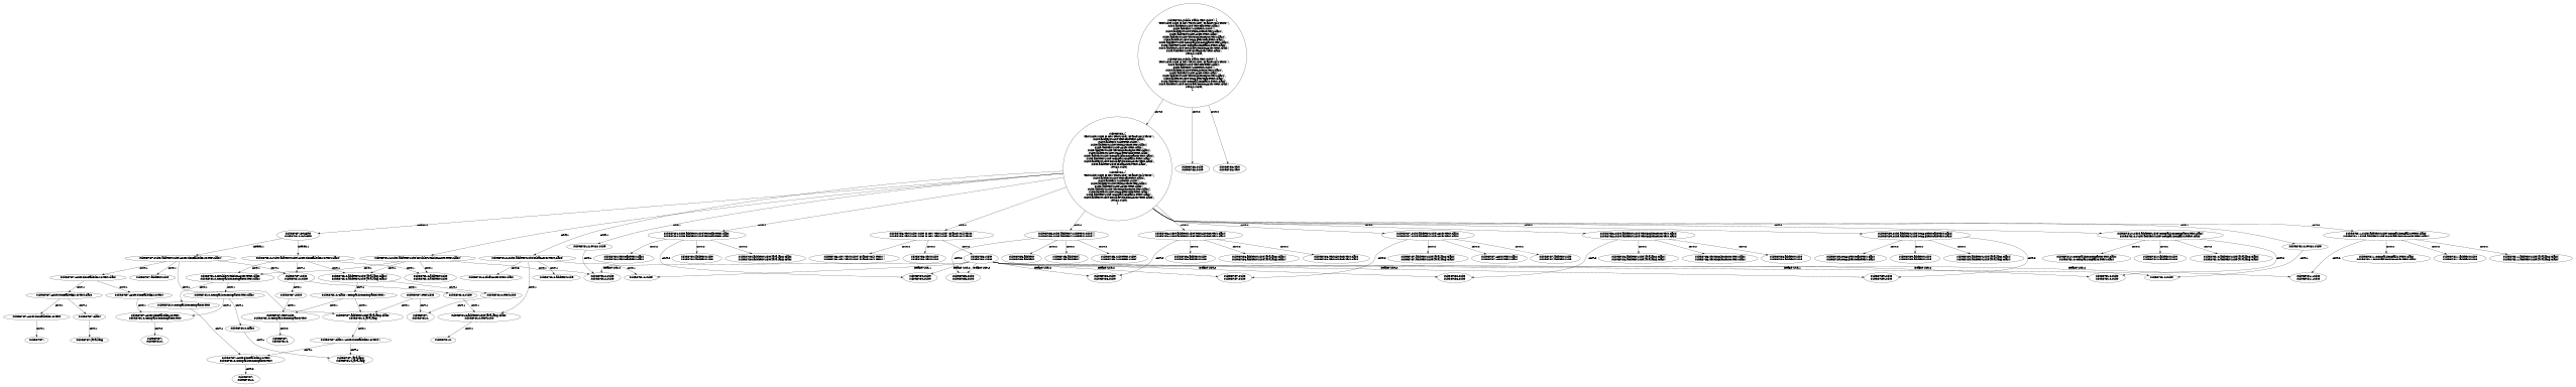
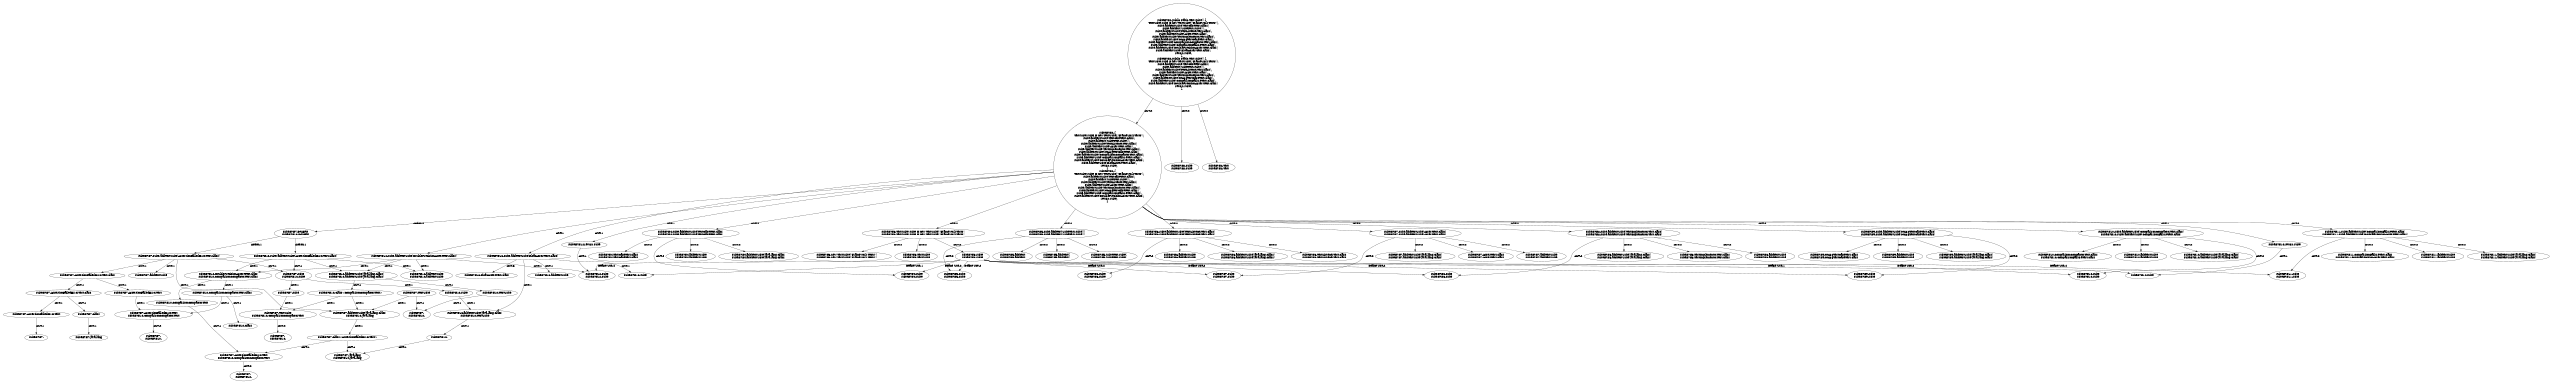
  digraph {
    node [shape=ellipse]
    n1 [label="suite#?#7:INSERT\nsuite#?#10:INSERT"]
    n2 [label="suite#?#7:suite.addTestSuite(AssertionFailedErrorTest.class)"]
    n3 [label="suite#?#10:suite.addTestSuite(AssertionFailedErrorTest.class)"]
    n4 [label="suite#?#7:addTestSuite"]
    n5 [label="suite#?#7:suite\nsuite#?#10:suite"]
    n6 [label="suite#?#7:addTestSuite(java.lang.Class)\nsuite#?#10:java.lang"]
    n7 [label="suite#?#7:AssertionFailedErrorTest.class"]
    n8 [label="suite#?#12:addTestSuite\nsuite#?#10:addTestSuite"]
    n9 [label="suite#?#12:addTestSuite(java.lang.Class)\nsuite#?#10:addTestSuite(java.lang.Class)"]
    n10 [label="suite#?#12:DoublePrecisionAssertTest.class\nsuite#?#10:ComparisonCompactorTest.class"]
    n11 [label="suite#?#2:\{\n    TestSuite suite = new TestSuite(\"Framework Tests\");\n    suite.addTestSuite(TestCaseTest.class);\n    suite.addTest(SuiteTest.suite());\n    suite.addTestSuite(TestListenerTest.class);\n    suite.addTestSuite(AssertTest.class);\n    suite.addTestSuite(TestImplementorTest.class);\n    suite.addTestSuite(NoArgTestCaseTest.class);\n    suite.addTestSuite(ComparisonCompactorTest.class);\n    suite.addTestSuite(ComparisonFailureTest.class);\n    suite.addTestSuite(DoublePrecisionAssertTest.class);\n    suite.addTestSuite(FloatAssertTest.class);\n    return suite;\n\}\nsuite#?#2:\{\n    TestSuite suite = new TestSuite(\"Framework Tests\");\n    suite.addTestSuite(TestCaseTest.class);\n    suite.addTest(SuiteTest.suite());\n    suite.addTestSuite(TestListenerTest.class);\n    suite.addTestSuite(AssertTest.class);\n    suite.addTestSuite(TestImplementorTest.class);\n    suite.addTestSuite(NoArgTestCaseTest.class);\n    suite.addTestSuite(ComparisonFailureTest.class);\n    suite.addTestSuite(DoublePrecisionAssertTest.class);\n    return suite;\n\}"]
    n12 [label="suite#?#3:TestSuite suite = new TestSuite(\"Framework Tests\")\nsuite#?#3:TestSuite suite = new TestSuite(\"Framework Tests\")"]
    n13 [label="suite#?#4:suite.addTestSuite(TestCaseTest.class)\nsuite#?#4:suite.addTestSuite(TestCaseTest.class)"]
    n14 [label="suite#?#5:suite.addTest(SuiteTest.suite())\nsuite#?#5:suite.addTest(SuiteTest.suite())"]
    n15 [label="suite#?#6:suite.addTestSuite(TestListenerTest.class)\nsuite#?#6:suite.addTestSuite(TestListenerTest.class)"]
    n16 [label="suite#?#7:suite.addTestSuite(AssertTest.class)\nsuite#?#7:suite.addTestSuite(AssertTest.class)"]
    n17 [label="suite#?#8:suite.addTestSuite(TestImplementorTest.class)\nsuite#?#8:suite.addTestSuite(TestImplementorTest.class)"]
    n18 [label="suite#?#9:suite.addTestSuite(NoArgTestCaseTest.class)\nsuite#?#9:suite.addTestSuite(NoArgTestCaseTest.class)"]
    n19 [label="suite#?#10:suite.addTestSuite(ComparisonCompactorTest.class)\nsuite#?#10:suite.addTestSuite(ComparisonFailureTest.class)"]
    n20 [label="suite#?#11:suite.addTestSuite(ComparisonFailureTest.class)\nsuite#?#11:suite.addTestSuite(DoublePrecisionAssertTest.class)"]
    n21 [label="suite#?#12:suite.addTestSuite(DoublePrecisionAssertTest.class)"]
    n22 [label="suite#?#13:suite.addTestSuite(FloatAssertTest.class)"]
    n23 [label="suite#?#14:return suite"]
    n24 [label="suite#?#12:return suite"]
    n25 [label="suite#?#3:suite\nsuite#?#3:suite"]
    n26 [label="suite#?#3:TestSuite\nsuite#?#3:TestSuite"]
    n27 [label="suite#?#3:new TestSuite(\"Framework Tests\")\nsuite#?#3:new TestSuite(\"Framework Tests\")"]
    n28 [label="suite#?#4:suite\nsuite#?#4:suite"]
    n29 [label="suite#?#4:addTestSuite\nsuite#?#4:addTestSuite"]
    n30 [label="suite#?#4:addTestSuite(java.lang.Class)\nsuite#?#4:addTestSuite(java.lang.Class)"]
    n31 [label="suite#?#4:TestCaseTest.class\nsuite#?#4:TestCaseTest.class"]
    n32 [label="suite#?#5:suite\nsuite#?#5:suite"]
    n33 [label="suite#?#5:addTest\nsuite#?#5:addTest"]
    n34 [label="suite#?#5:addTest()\nsuite#?#5:addTest()"]
    n35 [label="suite#?#5:SuiteTest.suite()\nsuite#?#5:SuiteTest.suite()"]
    n36 [label="suite#?#6:suite\nsuite#?#6:suite"]
    n37 [label="suite#?#6:addTestSuite\nsuite#?#6:addTestSuite"]
    n38 [label="suite#?#6:addTestSuite(java.lang.Class)\nsuite#?#6:addTestSuite(java.lang.Class)"]
    n39 [label="suite#?#6:TestListenerTest.class\nsuite#?#6:TestListenerTest.class"]
    n40 [label="suite#?#7:suite\nsuite#?#7:suite"]
    n41 [label="suite#?#7:addTestSuite\nsuite#?#7:addTestSuite"]
    n42 [label="suite#?#7:addTestSuite(java.lang.Class)\nsuite#?#7:addTestSuite(java.lang.Class)"]
    n43 [label="suite#?#7:AssertTest.class\nsuite#?#7:AssertTest.class"]
    n44 [label="suite#?#8:suite\nsuite#?#8:suite"]
    n45 [label="suite#?#8:addTestSuite\nsuite#?#8:addTestSuite"]
    n46 [label="suite#?#8:addTestSuite(java.lang.Class)\nsuite#?#8:addTestSuite(java.lang.Class)"]
    n47 [label="suite#?#8:TestImplementorTest.class\nsuite#?#8:TestImplementorTest.class"]
    n48 [label="suite#?#9:suite\nsuite#?#9:suite"]
    n49 [label="suite#?#9:addTestSuite\nsuite#?#9:addTestSuite"]
    n50 [label="suite#?#9:addTestSuite(java.lang.Class)\nsuite#?#9:addTestSuite(java.lang.Class)"]
    n51 [label="suite#?#9:NoArgTestCaseTest.class\nsuite#?#9:NoArgTestCaseTest.class"]
    n52 [label="suite#?#10:suite\nsuite#?#10:suite"]
    n53 [label="suite#?#10:addTestSuite\nsuite#?#10:addTestSuite"]
    n54 [label="suite#?#10:addTestSuite(java.lang.Class)\nsuite#?#10:addTestSuite(java.lang.Class)"]
    n55 [label="suite#?#10:ComparisonCompactorTest.class\nsuite#?#10:ComparisonFailureTest.class"]
    n56 [label="suite#?#11:suite\nsuite#?#11:suite"]
    n57 [label="suite#?#11:addTestSuite\nsuite#?#11:addTestSuite"]
    n58 [label="suite#?#11:addTestSuite(java.lang.Class)\nsuite#?#11:addTestSuite(java.lang.Class)"]
    n59 [label="suite#?#11:ComparisonFailureTest.class\nsuite#?#11:DoublePrecisionAssertTest.class"]
    n60 [label="suite#?#12:suite\nsuite#?#12:suite"]
    n61 [label="suite#?#13:suite"]
    n62 [label="suite#?#13:addTestSuite"]
    n63 [label="suite#?#13:addTestSuite(java.lang.Class)\nsuite#?#10:TestSuite"]
    n64 [label="suite#?#13:FloatAssertTest.class"]
    n65 [label="suite#?#14:suite"]
    n66 [label="suite#?#2:public static Test suite() \{\n    TestSuite suite = new TestSuite(\"Framework Tests\");\n    suite.addTestSuite(TestCaseTest.class);\n    suite.addTest(SuiteTest.suite());\n    suite.addTestSuite(TestListenerTest.class);\n    suite.addTestSuite(AssertTest.class);\n    suite.addTestSuite(TestImplementorTest.class);\n    suite.addTestSuite(NoArgTestCaseTest.class);\n    suite.addTestSuite(ComparisonCompactorTest.class);\n    suite.addTestSuite(ComparisonFailureTest.class);\n    suite.addTestSuite(DoublePrecisionAssertTest.class);\n    suite.addTestSuite(FloatAssertTest.class);\n    return suite;\n\}\nsuite#?#2:public static Test suite() \{\n    TestSuite suite = new TestSuite(\"Framework Tests\");\n    suite.addTestSuite(TestCaseTest.class);\n    suite.addTest(SuiteTest.suite());\n    suite.addTestSuite(TestListenerTest.class);\n    suite.addTestSuite(AssertTest.class);\n    suite.addTestSuite(TestImplementorTest.class);\n    suite.addTestSuite(NoArgTestCaseTest.class);\n    suite.addTestSuite(ComparisonFailureTest.class);\n    suite.addTestSuite(DoublePrecisionAssertTest.class);\n    return suite;\n\}"]
    n67 [label="suite#?#2:suite\nsuite#?#2:suite"]
    n68 [label="suite#?#2:Test\nsuite#?#2:Test"]
    n69 [label="suite#?#10:TestSuite"]
    n70 [label="suite#?#10:Class<ComparisonCompactorTest>"]
    n71 [label="suite#?#10:ComparisonCompactorTest"]
    n72 [label="suite#?#10:ComparisonCompactorTest.class"]
    n73 [label="suite#?#7:\nsuite#?#10:"]
    n74 [label="suite#?#7:TestSuite\nsuite#?#10:ComparisonCompactorTest"]
    n75 [label="suite#?#7:AssertionFailedErrorTest\nsuite#?#10:ComparisonCompactorTest"]
    n76 [label="suite#?#7:AssertionFailedErrorTest\nsuite#?#10:ComparisonCompactorTest"]
    n77 [label="suite#?#10:Class"]
    n78 [label="suite#?#10:"]
    n79 [label="suite#?#7:suite"]
    n80 [label="suite#?#10:suite"]
    n81 [label="suite#?#7:Class<AssertionFailedErrorTest>"]
    n82 [label="suite#?#7:AssertionFailedErrorTest"]
    n83 [label="suite#?#7:AssertionFailedErrorTest.class"]
    n84 [label="suite#?#7:\nsuite#?#10:"]
    n85 [label="suite#?#7:TestSuite"]
    n86 [label="suite#?#7:java.lang\nsuite#?#10:java.lang"]
    n87 [label="suite#?#7:\nsuite#?#10:"]
    n88 [label="suite#?#7:AssertionFailedErrorTest"]
    n89 [label="suite#?#7:Class"]
    n90 [label="suite#?#7:\nsuite#?#10:"]
    n91 [label="suite#?#7:"]
    n92 [label="suite#?#7:java.lang"]
    n1 -> n2 [label="Action:1"]
    n1 -> n3 [label="Action:1"]
    n2 -> n4 [label="AST:1"]
    n2 -> n5 [label="AST:1"]
    n2 -> n6 [label="AST:1"]
    n2 -> n7 [label="AST:1"]
    n3 -> n5 [label="AST:1"]
    n3 -> n8 [label="AST:1"]
    n3 -> n9 [label="AST:1"]
    n3 -> n10 [label="AST:1"]
    n5 -> n79 [label="AST:1"]
    n5 -> n80 [label="AST:1"]
    n6 -> n81 [label="AST:1"]
    n7 -> n82 [label="AST:1"]
    n7 -> n83 [label="AST:1"]
    n9 -> n69 [label="AST:1"]
    n9 -> n70 [label="AST:1"]
    n10 -> n71 [label="AST:1"]
    n10 -> n72 [label="AST:1"]
    n11 -> n1 [label="Action:2"]
    n11 -> n12 [label="AST:2"]
    n11 -> n13 [label="AST:2"]
    n11 -> n14 [label="AST:2"]
    n11 -> n15 [label="AST:2"]
    n11 -> n16 [label="AST:2"]
    n11 -> n17 [label="AST:2"]
    n11 -> n18 [label="AST:2"]
    n11 -> n19 [label="AST:2"]
    n11 -> n20 [label="AST:2"]
    n11 -> n21 [label="AST:1"]
    n11 -> n22 [label="AST:1"]
    n11 -> n23 [label="AST:1"]
    n11 -> n24 [label="AST:1"]
    n12 -> n25 [label="AST:2"]
    n12 -> n26 [label="AST:2"]
    n12 -> n27 [label="AST:2"]
    n13 -> n28 [label="AST:2"]
    n13 -> n29 [label="AST:2"]
    n13 -> n30 [label="AST:2"]
    n13 -> n31 [label="AST:2"]
    n14 -> n32 [label="AST:2"]
    n14 -> n33 [label="AST:2"]
    n14 -> n34 [label="AST:2"]
    n14 -> n35 [label="AST:2"]
    n15 -> n36 [label="AST:2"]
    n15 -> n37 [label="AST:2"]
    n15 -> n38 [label="AST:2"]
    n15 -> n39 [label="AST:2"]
    n16 -> n40 [label="AST:2"]
    n16 -> n41 [label="AST:2"]
    n16 -> n42 [label="AST:2"]
    n16 -> n43 [label="AST:2"]
    n17 -> n44 [label="AST:2"]
    n17 -> n45 [label="AST:2"]
    n17 -> n46 [label="AST:2"]
    n17 -> n47 [label="AST:2"]
    n18 -> n48 [label="AST:2"]
    n18 -> n49 [label="AST:2"]
    n18 -> n50 [label="AST:2"]
    n18 -> n51 [label="AST:2"]
    n19 -> n52 [label="AST:2"]
    n19 -> n53 [label="AST:2"]
    n19 -> n54 [label="AST:2"]
    n19 -> n55 [label="AST:2"]
    n20 -> n56 [label="AST:2"]
    n20 -> n57 [label="AST:2"]
    n20 -> n58 [label="AST:2"]
    n20 -> n59 [label="AST:2"]
    n21 -> n8 [label="AST:1"]
    n21 -> n9 [label="AST:1"]
    n21 -> n10 [label="AST:1"]
    n21 -> n60 [label="AST:1"]
    n22 -> n61 [label="AST:1"]
    n22 -> n62 [label="AST:1"]
    n22 -> n63 [label="AST:1"]
    n22 -> n64 [label="AST:6"]
    n23 -> n65 [label="AST:1"]
    n24 -> n60 [label="AST:1"]
    n25 -> n28 [label="Define Use:2"]
    n25 -> n32 [label="Define Use:2"]
-   n25 -> n36 [label="Define Use:2"]
    n25 -> n40 [label="Define Use:2"]
    n25 -> n44 [label="Define Use:2"]
    n25 -> n48 [label="Define Use:2"]
    n25 -> n52 [label="Define Use:2"]
    n25 -> n56 [label="Define Use:2"]
    n25 -> n60 [label="Define Use:2"]
    n25 -> n61 [label="Define Use:1"]
    n25 -> n65 [label="Define Use:1"]
    n63 -> n78 [label="AST:1"]
    n66 -> n11 [label="AST:2"]
    n66 -> n67 [label="AST:2"]
    n66 -> n68 [label="AST:2"]
    n69 -> n73 [label="AST:1"]
    n70 -> n6 [label="AST:1"]
    n70 -> n74 [label="AST:1"]
    n71 -> n75 [label="AST:1"]
    n72 -> n76 [label="AST:1"]
    n72 -> n77 [label="AST:1"]
    n74 -> n84 [label="AST:2"]
    n75 -> n87 [label="AST:2"]
    n76 -> n90 [label="AST:2"]
-   n77 -> n86 [label="AST:1"]
+   n78 -> n86 [label="AST:1"]
    n79 -> n74 [label="AST:1"]
    n80 -> n63 [label="AST:1"]
    n81 -> n75 [label="AST:1"]
    n81 -> n86 [label="AST:1"]
    n82 -> n76 [label="AST:1"]
    n83 -> n88 [label="AST:1"]
    n83 -> n89 [label="AST:1"]
    n85 -> n6 [label="AST:1"]
    n85 -> n73 [label="AST:1"]
    n88 -> n91 [label="AST:1"]
    n89 -> n92 [label="AST:1"]
  }
